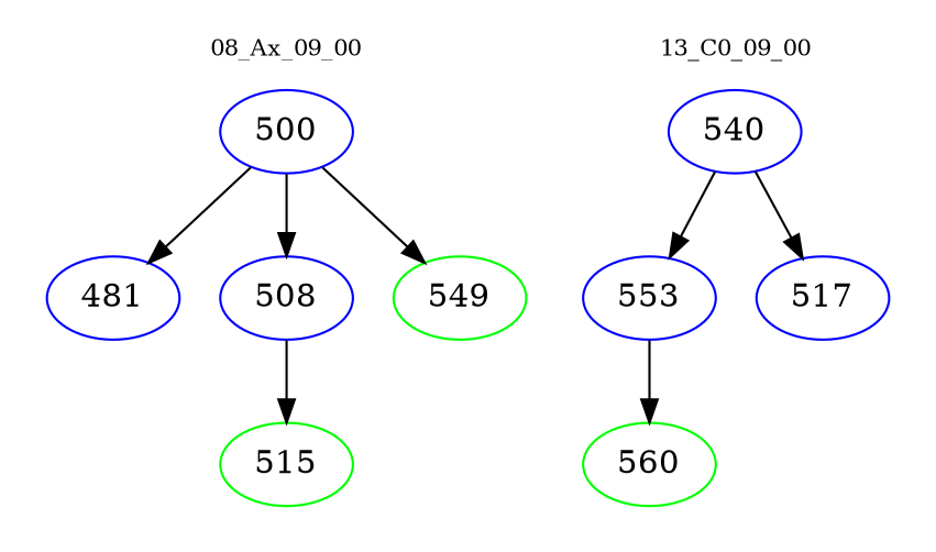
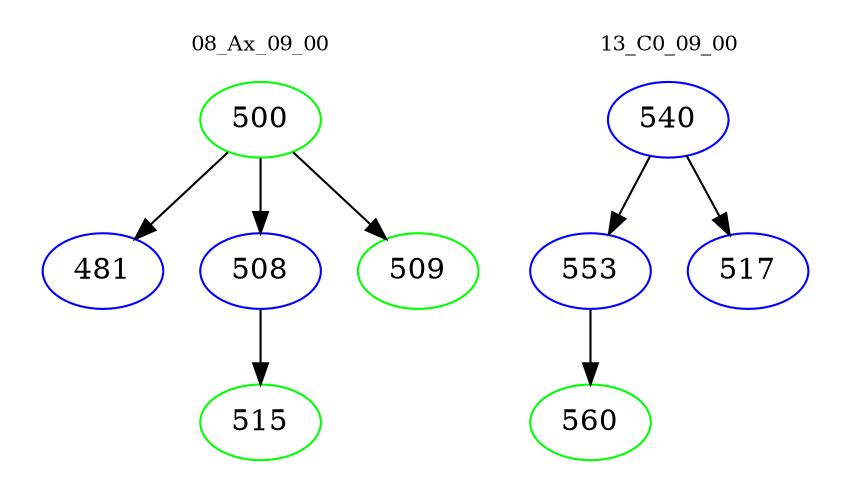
  digraph {
    node [color=blue]
    edge [color=black]
-   n1 [label=500]
+   n1 [color=green label=500]
    n2 [label=481]
    n3 [label=508]
-   n4 [color=green label=549]
+   n4 [color=green label=509]
    n5 [color=green label=515]
    n6 [label=540]
    n7 [label=553]
    n8 [label=517]
    n9 [color=green label=560]
    subgraph cluster_1 {
      color=white
      fontsize=10
      label="08_Ax_09_00"
      n1
      n2
      n3
      n4
      n5
    }
    subgraph cluster_2 {
      color=white
      fontsize=10
      label="13_C0_09_00"
      n6
      n7
      n8
      n9
    }
    n1 -> n2
    n1 -> n3
    n1 -> n4
    n3 -> n5
    n6 -> n7
    n6 -> n8
    n7 -> n9
  }
